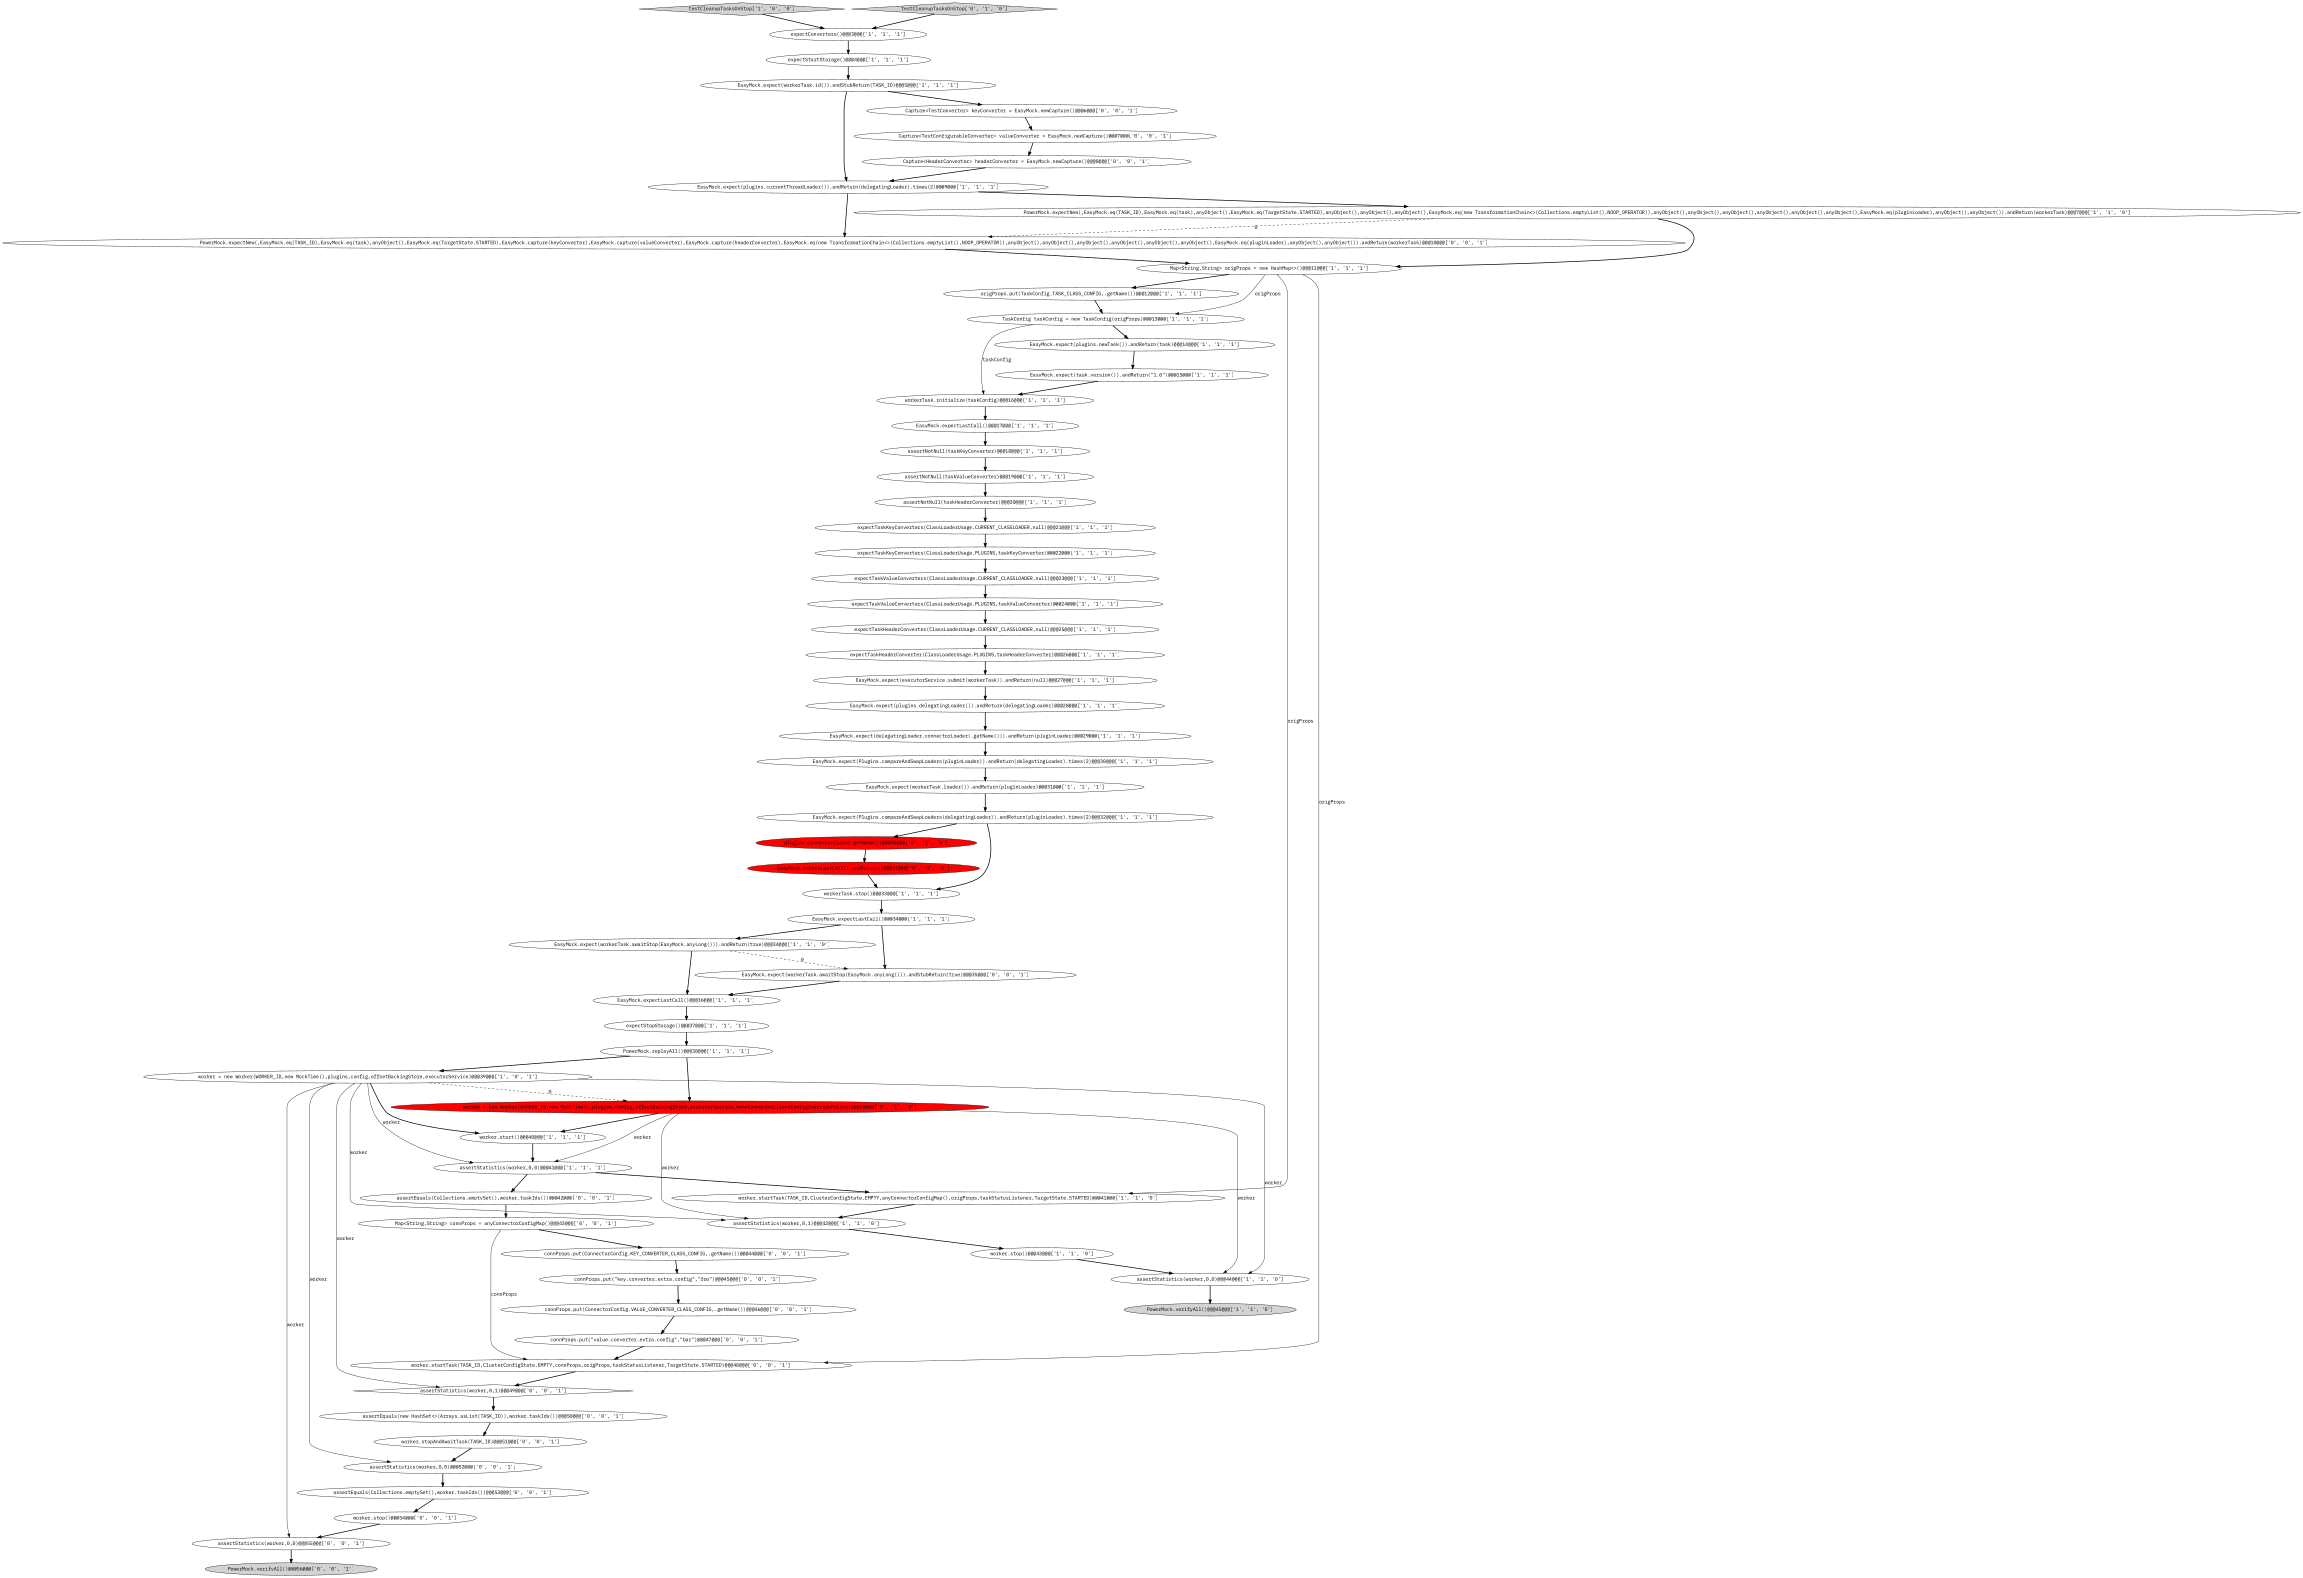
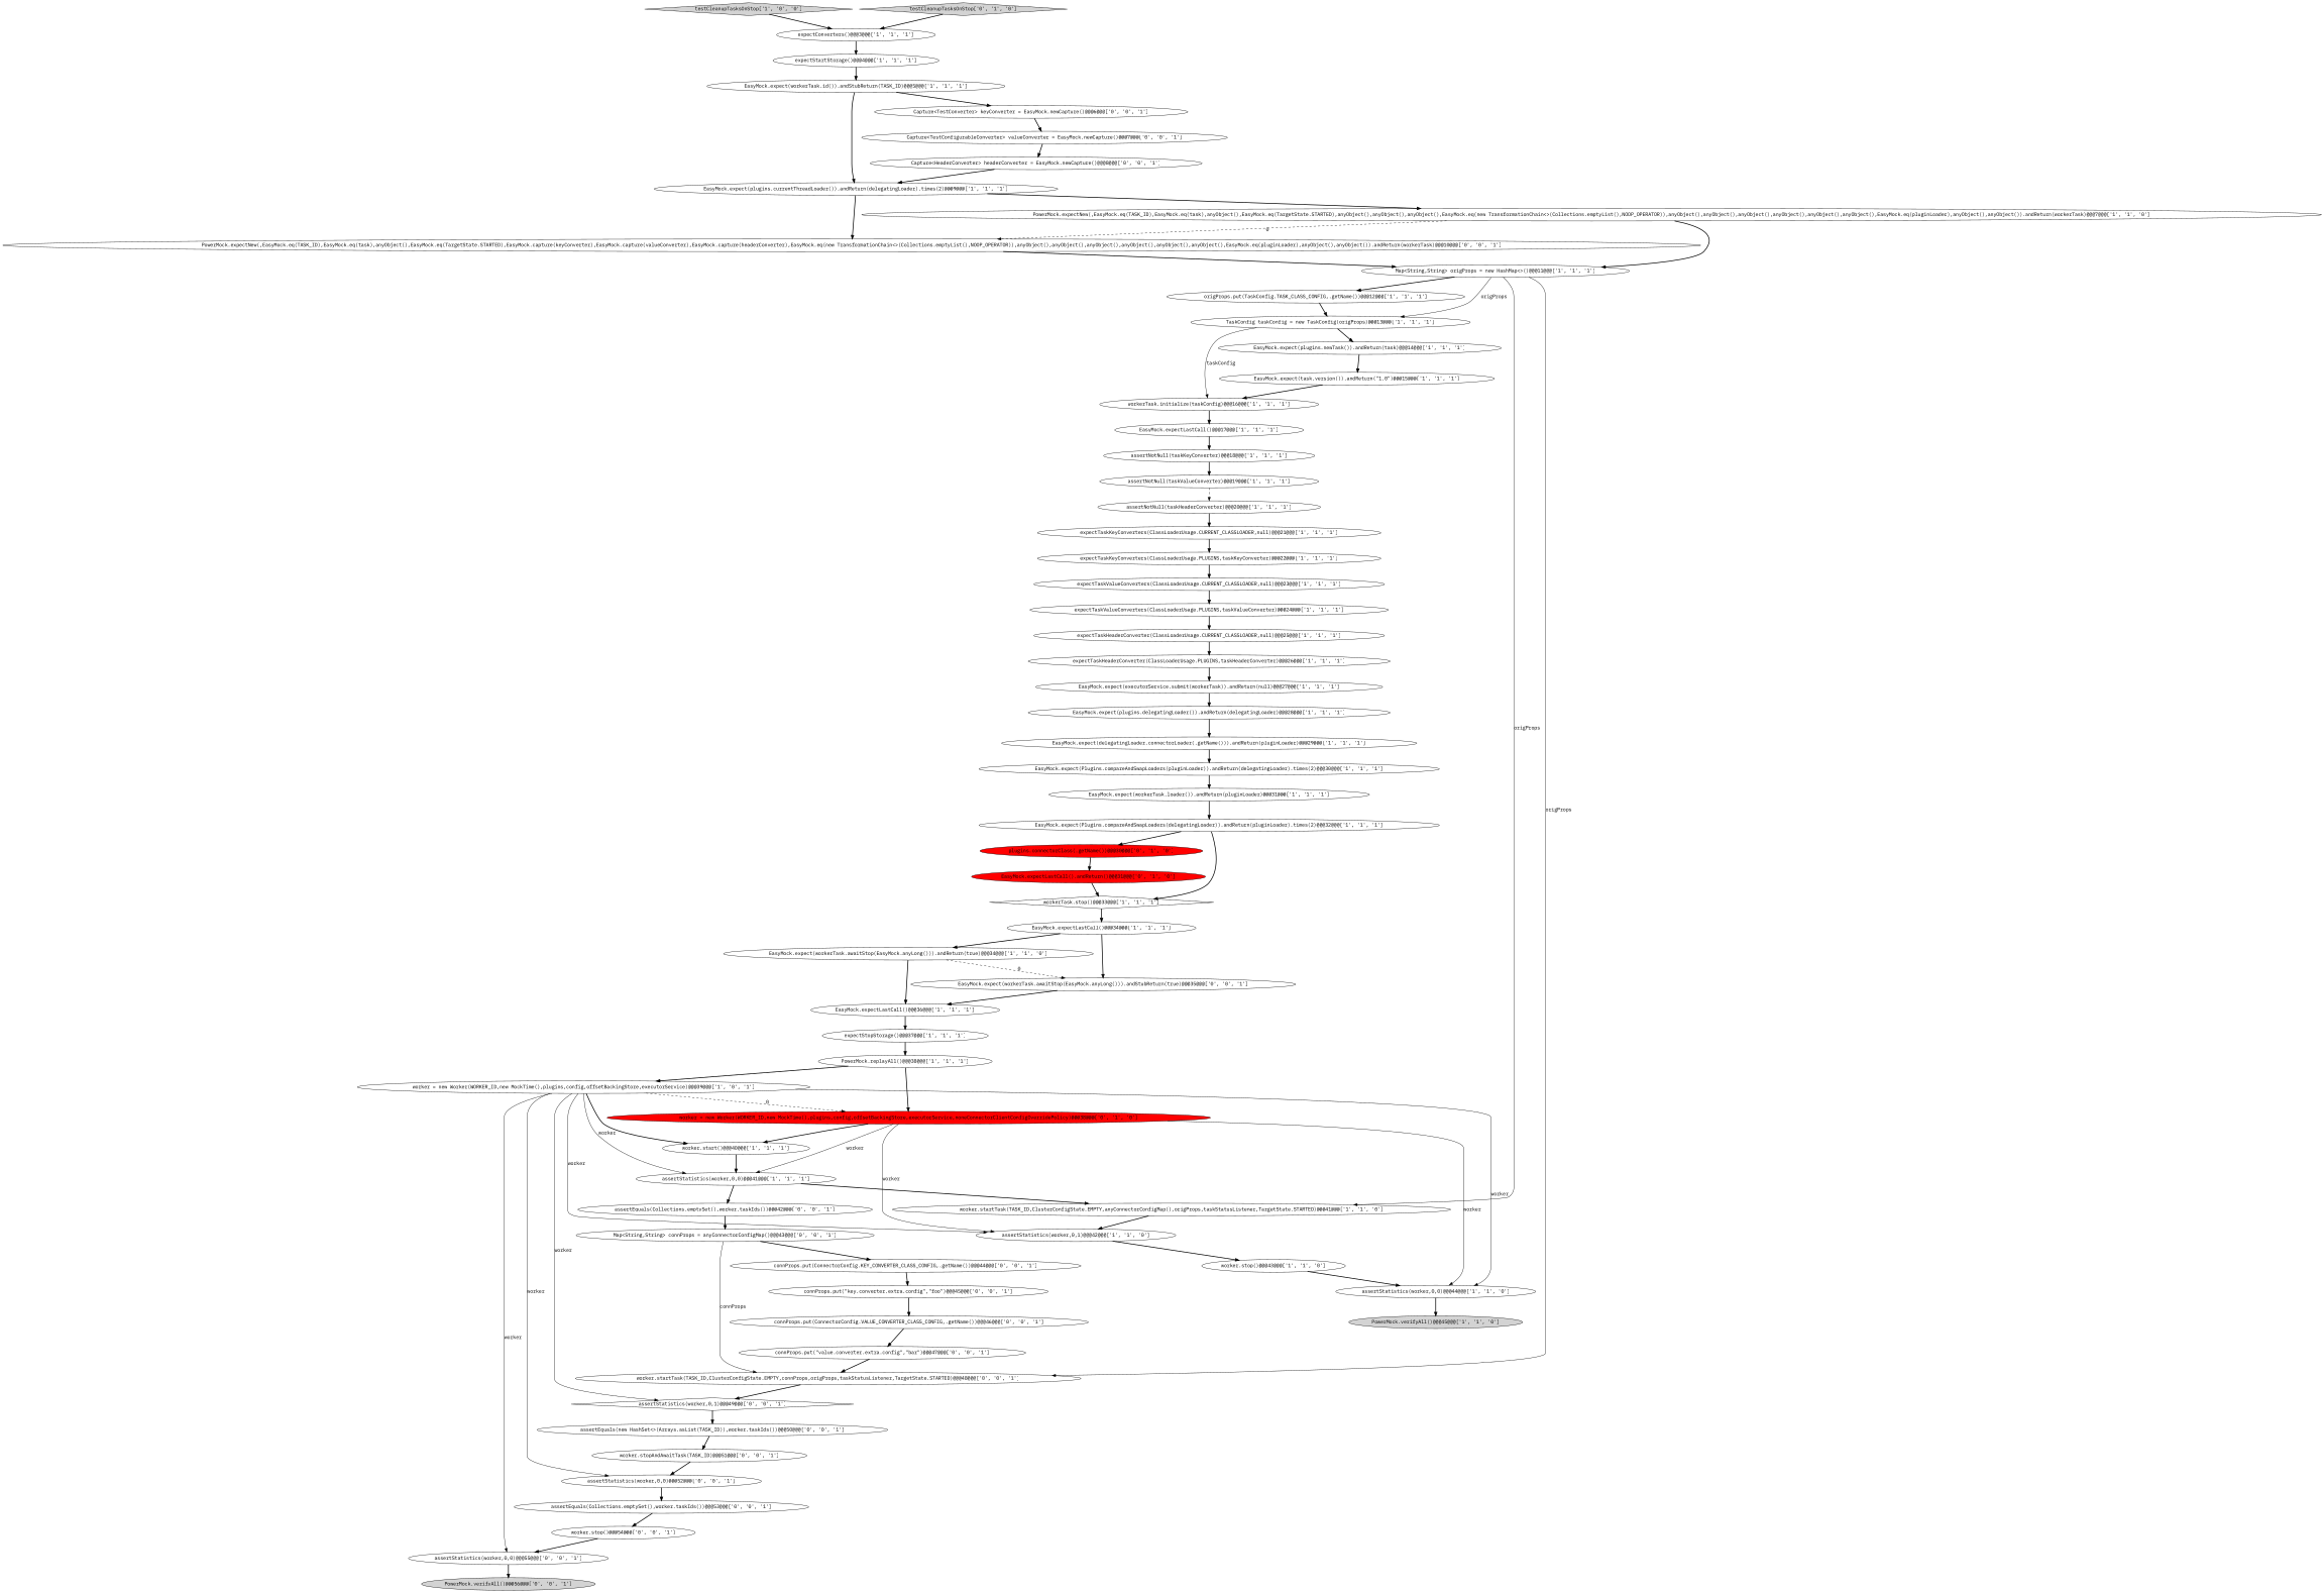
  digraph {
    fontname="IBM Plex Mono"
    node [fillcolor=white fontname="IBM Plex Mono" shape=ellipse style=filled]
    edge [fontname="IBM Plex Mono" style=bold]
    n1 [label="EasyMock.expect(task.version()).andReturn(\"1.0\")@@@15@@@['1', '1', '1']"]
    n2 [label="workerTask.initialize(taskConfig)@@@16@@@['1', '1', '1']"]
    n3 [label="EasyMock.expectLastCall()@@@17@@@['1', '1', '1']"]
    n4 [label="expectTaskValueConverters(ClassLoaderUsage.PLUGINS,taskValueConverter)@@@24@@@['1', '1', '1']"]
    n5 [label="expectTaskHeaderConverter(ClassLoaderUsage.CURRENT_CLASSLOADER,null)@@@25@@@['1', '1', '1']"]
    n6 [label="expectTaskHeaderConverter(ClassLoaderUsage.PLUGINS,taskHeaderConverter)@@@26@@@['1', '1', '1']"]
    n7 [label="EasyMock.expect(Plugins.compareAndSwapLoaders(delegatingLoader)).andReturn(pluginLoader).times(2)@@@32@@@['1', '1', '1']"]
    n8 [fillcolor=red label="plugins.connectorClass(.getName())@@@30@@@['0', '1', '0']"]
-   n9 [label="workerTask.stop()@@@33@@@['1', '1', '1']"]
+   n9 [label="workerTask.stop()@@@33@@@['1', '1', '1']" shape=diamond]
    n10 [fillcolor=red label="EasyMock.expectLastCall().andReturn()@@@31@@@['0', '1', '0']"]
    n11 [label="EasyMock.expectLastCall()@@@34@@@['1', '1', '1']"]
    n12 [label="EasyMock.expectLastCall()@@@36@@@['1', '1', '1']"]
    n13 [label="expectStopStorage()@@@37@@@['1', '1', '1']"]
    n14 [label="PowerMock.replayAll()@@@38@@@['1', '1', '1']"]
    n15 [label="origProps.put(TaskConfig.TASK_CLASS_CONFIG,.getName())@@@12@@@['1', '1', '1']"]
    n16 [label="TaskConfig taskConfig = new TaskConfig(origProps)@@@13@@@['1', '1', '1']"]
    n17 [label="EasyMock.expect(plugins.newTask()).andReturn(task)@@@14@@@['1', '1', '1']"]
    n18 [label="EasyMock.expect(Plugins.compareAndSwapLoaders(pluginLoader)).andReturn(delegatingLoader).times(2)@@@30@@@['1', '1', '1']"]
    n19 [label="EasyMock.expect(workerTask.loader()).andReturn(pluginLoader)@@@31@@@['1', '1', '1']"]
    n20 [label="EasyMock.expect(executorService.submit(workerTask)).andReturn(null)@@@27@@@['1', '1', '1']"]
    n21 [label="EasyMock.expect(plugins.delegatingLoader()).andReturn(delegatingLoader)@@@28@@@['1', '1', '1']"]
    n22 [label="worker.stopAndAwaitTask(TASK_ID)@@@51@@@['0', '0', '1']"]
    n23 [label="assertStatistics(worker,0,0)@@@52@@@['0', '0', '1']"]
    n24 [label="assertEquals(Collections.emptySet(),worker.taskIds())@@@53@@@['0', '0', '1']"]
    n25 [label="worker = new Worker(WORKER_ID,new MockTime(),plugins,config,offsetBackingStore,executorService)@@@39@@@['1', '0', '1']"]
    n26 [fillcolor=red label="worker = new Worker(WORKER_ID,new MockTime(),plugins,config,offsetBackingStore,executorService,noneConnectorClientConfigOverridePolicy)@@@38@@@['0', '1', '0']"]
    n27 [label="assertStatistics(worker,0,0)@@@44@@@['1', '1', '0']"]
    n28 [label="assertStatistics(worker,0,1)@@@42@@@['1', '1', '0']"]
    n29 [label="assertStatistics(worker,0,1)@@@49@@@['0', '0', '1']" shape=diamond]
    n30 [label="assertStatistics(worker,0,0)@@@41@@@['1', '1', '1']"]
    n31 [label="assertStatistics(worker,0,0)@@@55@@@['0', '0', '1']"]
    n32 [label="worker.start()@@@40@@@['1', '1', '1']"]
    n33 [fillcolor=lightgray label="PowerMock.verifyAll()@@@45@@@['1', '1', '0']"]
    n34 [label="worker.stop()@@@43@@@['1', '1', '0']"]
    n35 [label="assertEquals(new HashSet<>(Arrays.asList(TASK_ID)),worker.taskIds())@@@50@@@['0', '0', '1']"]
    n36 [label="assertEquals(Collections.emptySet(),worker.taskIds())@@@42@@@['0', '0', '1']"]
    n37 [label="worker.startTask(TASK_ID,ClusterConfigState.EMPTY,anyConnectorConfigMap(),origProps,taskStatusListener,TargetState.STARTED)@@@41@@@['1', '1', '0']"]
    n38 [fillcolor=lightgray label="PowerMock.verifyAll()@@@56@@@['0', '0', '1']"]
    n39 [label="connProps.put(\"value.converter.extra.config\",\"bar\")@@@47@@@['0', '0', '1']"]
    n40 [label="worker.startTask(TASK_ID,ClusterConfigState.EMPTY,connProps,origProps,taskStatusListener,TargetState.STARTED)@@@48@@@['0', '0', '1']"]
    n41 [label="connProps.put(\"key.converter.extra.config\",\"foo\")@@@45@@@['0', '0', '1']"]
    n42 [label="connProps.put(ConnectorConfig.VALUE_CONVERTER_CLASS_CONFIG,.getName())@@@46@@@['0', '0', '1']"]
    n43 [label="EasyMock.expect(workerTask.awaitStop(EasyMock.anyLong())).andReturn(true)@@@34@@@['1', '1', '0']"]
    n44 [label="EasyMock.expect(workerTask.awaitStop(EasyMock.anyLong())).andStubReturn(true)@@@35@@@['0', '0', '1']"]
    n45 [label="worker.stop()@@@54@@@['0', '0', '1']"]
    n46 [label="expectConverters()@@@3@@@['1', '1', '1']"]
    n47 [label="expectStartStorage()@@@4@@@['1', '1', '1']"]
    n48 [fillcolor=lightgray label="testCleanupTasksOnStop['1', '0', '0']" shape=diamond]
    n49 [label="Capture<TestConfigurableConverter> valueConverter = EasyMock.newCapture()@@@7@@@['0', '0', '1']"]
    n50 [label="Capture<HeaderConverter> headerConverter = EasyMock.newCapture()@@@8@@@['0', '0', '1']"]
    n51 [label="EasyMock.expect(plugins.currentThreadLoader()).andReturn(delegatingLoader).times(2)@@@9@@@['1', '1', '1']"]
    n52 [label="Map<String,String> connProps = anyConnectorConfigMap()@@@43@@@['0', '0', '1']"]
    n53 [label="connProps.put(ConnectorConfig.KEY_CONVERTER_CLASS_CONFIG,.getName())@@@44@@@['0', '0', '1']"]
    n54 [label="assertNotNull(taskKeyConverter)@@@18@@@['1', '1', '1']"]
    n55 [label="assertNotNull(taskValueConverter)@@@19@@@['1', '1', '1']"]
    n56 [label="assertNotNull(taskHeaderConverter)@@@20@@@['1', '1', '1']"]
    n57 [label="expectTaskKeyConverters(ClassLoaderUsage.CURRENT_CLASSLOADER,null)@@@21@@@['1', '1', '1']"]
    n58 [label="expectTaskKeyConverters(ClassLoaderUsage.PLUGINS,taskKeyConverter)@@@22@@@['1', '1', '1']"]
    n59 [label="expectTaskValueConverters(ClassLoaderUsage.CURRENT_CLASSLOADER,null)@@@23@@@['1', '1', '1']"]
    n60 [label="PowerMock.expectNew(,EasyMock.eq(TASK_ID),EasyMock.eq(task),anyObject(),EasyMock.eq(TargetState.STARTED),EasyMock.capture(keyConverter),EasyMock.capture(valueConverter),EasyMock.capture(headerConverter),EasyMock.eq(new TransformationChain<>(Collections.emptyList(),NOOP_OPERATOR)),anyObject(),anyObject(),anyObject(),anyObject(),anyObject(),anyObject(),EasyMock.eq(pluginLoader),anyObject(),anyObject()).andReturn(workerTask)@@@10@@@['0', '0', '1']"]
    n61 [label="PowerMock.expectNew(,EasyMock.eq(TASK_ID),EasyMock.eq(task),anyObject(),EasyMock.eq(TargetState.STARTED),anyObject(),anyObject(),anyObject(),EasyMock.eq(new TransformationChain<>(Collections.emptyList(),NOOP_OPERATOR)),anyObject(),anyObject(),anyObject(),anyObject(),anyObject(),anyObject(),EasyMock.eq(pluginLoader),anyObject(),anyObject()).andReturn(workerTask)@@@7@@@['1', '1', '0']"]
    n62 [label="Map<String,String> origProps = new HashMap<>()@@@11@@@['1', '1', '1']"]
    n63 [label="EasyMock.expect(delegatingLoader.connectorLoader(.getName())).andReturn(pluginLoader)@@@29@@@['1', '1', '1']"]
    n64 [fillcolor=lightgray label="testCleanupTasksOnStop['0', '1', '0']" shape=diamond]
    n65 [label="Capture<TestConverter> keyConverter = EasyMock.newCapture()@@@6@@@['0', '0', '1']"]
    n66 [label="EasyMock.expect(workerTask.id()).andStubReturn(TASK_ID)@@@5@@@['1', '1', '1']"]
    n1 -> n2
    n2 -> n3
    n3 -> n54
    n4 -> n5
    n5 -> n6
    n6 -> n20
    n7 -> n8
    n7 -> n9
    n8 -> n10
    n9 -> n11
    n10 -> n9
    n11 -> n43
    n11 -> n44
    n12 -> n13
    n13 -> n14
    n14 -> n25
    n14 -> n26
    n15 -> n16
    n16 -> n2 [label=taskConfig style=solid]
    n16 -> n17
    n17 -> n1
    n18 -> n19
    n19 -> n7
    n20 -> n21
    n21 -> n63
    n22 -> n23
    n23 -> n24
    n24 -> n45
    n25 -> n23 [label=worker style=solid]
    n25 -> n26 [label=0 style=dashed]
    n25 -> n27 [label=worker style=solid]
    n25 -> n28 [label=worker style=solid]
    n25 -> n29 [label=worker style=solid]
    n25 -> n30 [label=worker style=solid]
    n25 -> n31 [label=worker style=solid]
    n25 -> n32
    n26 -> n27 [label=worker style=solid]
    n26 -> n28 [label=worker style=solid]
    n26 -> n30 [label=worker style=solid]
    n26 -> n32
    n27 -> n33
    n28 -> n34
    n29 -> n35
    n30 -> n36
    n30 -> n37
    n31 -> n38
    n32 -> n30
    n34 -> n27
    n35 -> n22
    n36 -> n52
    n37 -> n28
    n39 -> n40
    n40 -> n29
    n41 -> n42
    n42 -> n39
    n43 -> n12
    n43 -> n44 [label=0 style=dashed]
    n44 -> n12
    n45 -> n31
    n46 -> n47
    n47 -> n66
    n48 -> n46
    n49 -> n50
    n50 -> n51
    n51 -> n60
    n51 -> n61
    n52 -> n40 [label=connProps style=solid]
    n52 -> n53
    n53 -> n41
    n54 -> n55
-   n55 -> n56
+   n55 -> n56 [style=dashed]
    n56 -> n57
    n57 -> n58
    n58 -> n59
    n59 -> n4
    n60 -> n62
    n61 -> n60 [label=0 style=dashed]
    n61 -> n62
    n62 -> n15
    n62 -> n16 [label=origProps style=solid]
    n62 -> n37 [label=origProps style=solid]
    n62 -> n40 [label=origProps style=solid]
    n63 -> n18
    n64 -> n46
    n65 -> n49
    n66 -> n51
    n66 -> n65
  }
